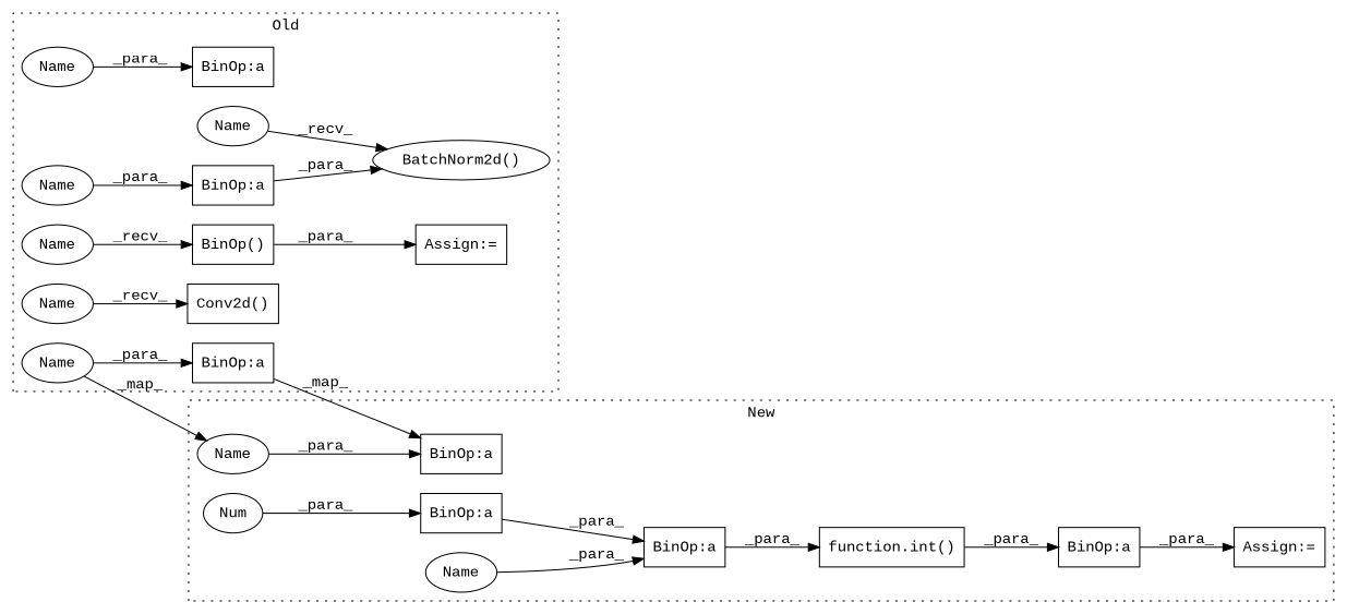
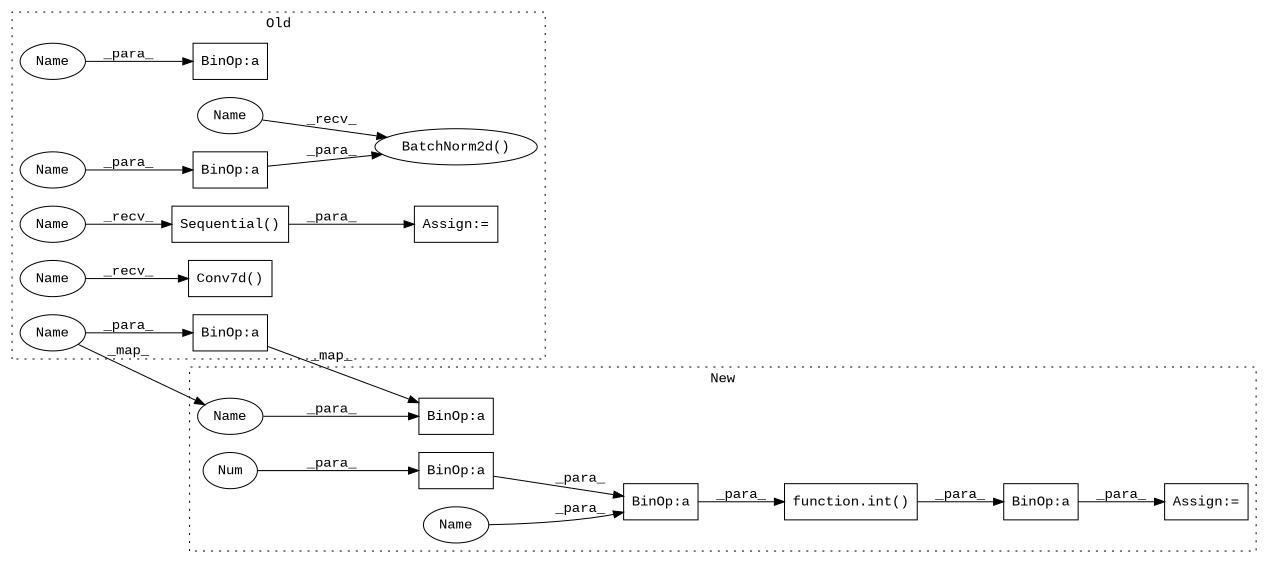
  digraph {
    fontname="Liberation Mono"
    rankdir=LR
    node [a=87 fontname="Liberation Mono" l=3 s=1776 shape=box]
    edge [fontname="Liberation Mono"]
    n1 [a=75 l="15,1" label="BatchNorm2d()" s="2018,2054" shape=ellipse]
-   n2 [a=75 l="10,28" label="Conv2d()" s="1249,1295"]
-   n3 [a=75 l=15 label="BinOp()"]
+   n2 [a=75 l="10,28" label="Conv7d()" s="1249,1295"]
+   n3 [a=75 l=15 label="Sequential()"]
    n4 [a=82 l=1 label="BinOp:a" s=2047]
    n5 [a=82 label="BinOp:a" s=1368]
    n6 [a=68 label="Assign:=" s=1773]
    n7 [a=82 l=1 label="BinOp:a" s=1740]
    n8 [l=6 label=Name s=1362 shape=ellipse]
    n9 [l=6 label=Name s=2048 shape=ellipse]
    n10 [l=6 label=Name s=1741 shape=ellipse]
    n11 [l=2 label=Name s=2018 shape=ellipse]
    n12 [l=2 label=Name shape=ellipse]
    n13 [l=2 label=Name s=1249 shape=ellipse]
    n14 [a=75 l="4,1" label="function.int()" s="2277,2308"]
    n15 [a=82 label="BinOp:a" s=2301]
    n16 [a=76 label=Num s=2304 shape=ellipse]
    n17 [a=82 label="BinOp:a" s=2309]
    n18 [a=82 label="BinOp:a" s=2287]
    n19 [a=68 label="Assign:=" s=2533]
    n20 [a=82 label="BinOp:a" s=2815]
    n21 [l=6 label=Name s=2809 shape=ellipse]
    n22 [l=6 label=Name s=2281 shape=ellipse]
    subgraph cluster_1 {
      label=Old
      style=dotted
      n1
      n2
      n3
      n4
      n5
      n6
      n7
      n8
      n9
      n10
      n11
      n12
      n13
    }
    subgraph cluster_2 {
      label=New
      style=dotted
      n14
      n15
      n16
      n17
      n18
      n19
      n20
      n21
      n22
    }
    n3 -> n6 [label=_para_]
    n4 -> n1 [label=_para_]
    n7 -> n20 [label=_map_]
    n8 -> n5 [label=_para_]
    n9 -> n4 [label=_para_]
    n10 -> n7 [label=_para_]
    n10 -> n21 [label=_map_]
    n11 -> n1 [label=_recv_]
    n12 -> n3 [label=_recv_]
    n13 -> n2 [label=_recv_]
    n14 -> n17 [label=_para_]
    n15 -> n18 [label=_para_]
    n16 -> n15 [label=_para_]
    n17 -> n19 [label=_para_]
    n18 -> n14 [label=_para_]
    n21 -> n20 [label=_para_]
    n22 -> n18 [label=_para_]
  }
